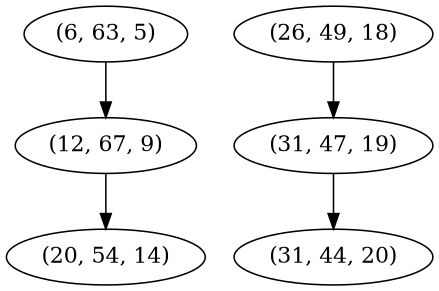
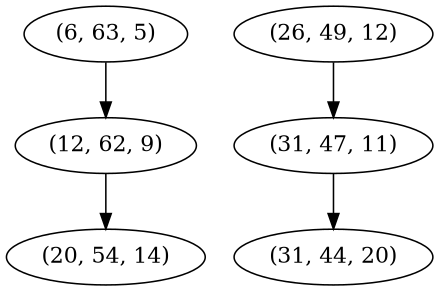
  digraph {
    n1 [label="(6, 63, 5)"]
-   "(12, 62, 9)" [label="(12, 67, 9)"]
+   "(12, 62, 9)"
    "(20, 54, 14)"
-   "(26, 49, 18)"
-   "(31, 47, 19)"
+   "(26, 49, 18)" [label="(26, 49, 12)"]
+   "(31, 47, 19)" [label="(31, 47, 11)"]
    n6 [label="(31, 44, 20)"]
    n1 -> "(12, 62, 9)"
    "(12, 62, 9)" -> "(20, 54, 14)"
    "(26, 49, 18)" -> "(31, 47, 19)"
    "(31, 47, 19)" -> n6
  }
